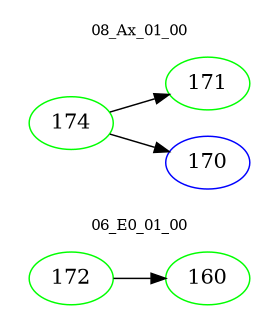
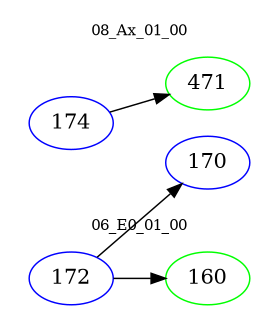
  digraph {
    rankdir=LR
    node [color=blue]
    edge [color=black]
-   n1 [color=green label=174]
-   n2 [color=green label=171]
+   n1 [label=174]
+   n2 [color=green label=471]
    n3 [label=170]
-   n4 [color=green label=172]
+   n4 [label=172]
    n5 [color=green label=160]
    subgraph cluster_1 {
      color=white
      fontsize=10
      label="08_Ax_01_00"
      n1
      n2
      n3
    }
    subgraph cluster_2 {
      color=white
      fontsize=10
      label="06_E0_01_00"
      n4
      n5
    }
    n1 -> n2
-   n1 -> n3
+   n4 -> n3
    n4 -> n5
  }
